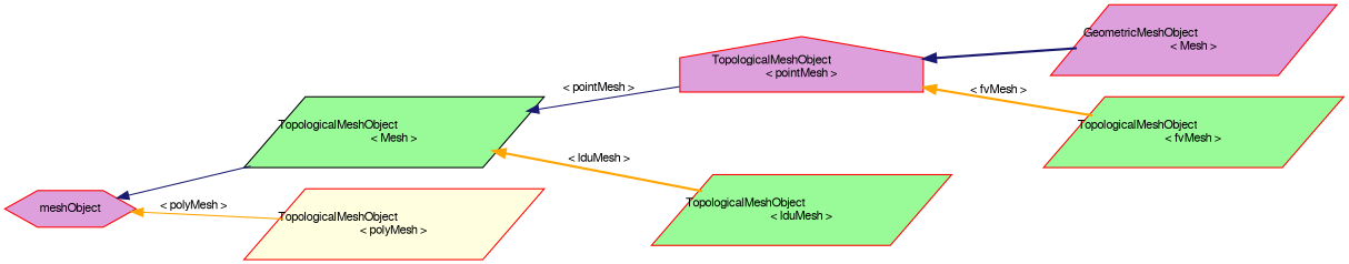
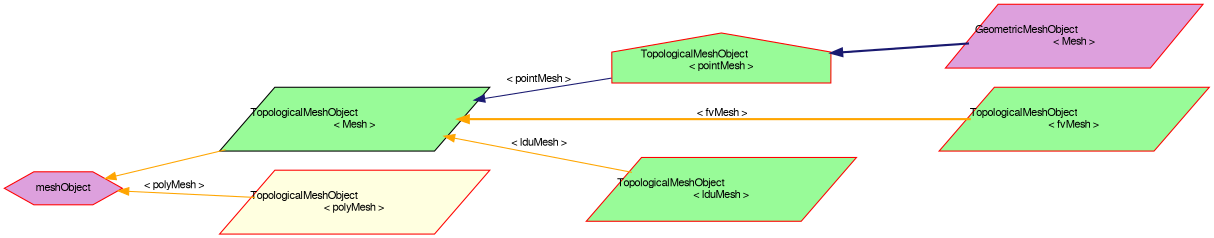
  digraph {
    rankdir=LR
    node [color=red fillcolor=palegreen fontname=FreeSans fontsize=10 shape=parallelogram style=filled]
    edge [color=midnightblue dir=back fontname=FreeSans fontsize=10 labelfontname=FreeSans labelfontsize=10 style=solid]
    n1 [color=black fontcolor=black height=0.2 label="TopologicalMeshObject\l\< Mesh \>" width=0.4]
-   n2 [fillcolor=plum height=0.2 label="TopologicalMeshObject\l\< pointMesh \>" shape=house width=0.4]
+   n2 [height=0.2 label="TopologicalMeshObject\l\< pointMesh \>" shape=house width=0.4]
    n3 [height=0.2 label="TopologicalMeshObject\l\< fvMesh \>" width=0.4]
    n4 [height=0.2 label="TopologicalMeshObject\l\< lduMesh \>" width=0.4]
    n5 [fillcolor=plum height=0.2 label="GeometricMeshObject\l\< Mesh \>" width=0.4]
    n6 [fillcolor=lightyellow height=0.2 label="TopologicalMeshObject\l\< polyMesh \>" width=0.4]
    n7 [fillcolor=plum height=0.2 label=meshObject shape=hexagon width=0.4]
    n1 -> n2 [label=" \< pointMesh \>"]
-   n2 -> n3 [color=orange label=" \< fvMesh \>" style=bold]
-   n1 -> n4 [color=orange label=" \< lduMesh \>" style=bold]
+   n1 -> n3 [color=orange label=" \< fvMesh \>" style=bold]
+   n1 -> n4 [color=orange label=" \< lduMesh \>"]
    n2 -> n5 [style=bold]
-   n7 -> n1
+   n7 -> n1 [color=orange]
    n7 -> n6 [color=orange label=" \< polyMesh \>"]
  }
